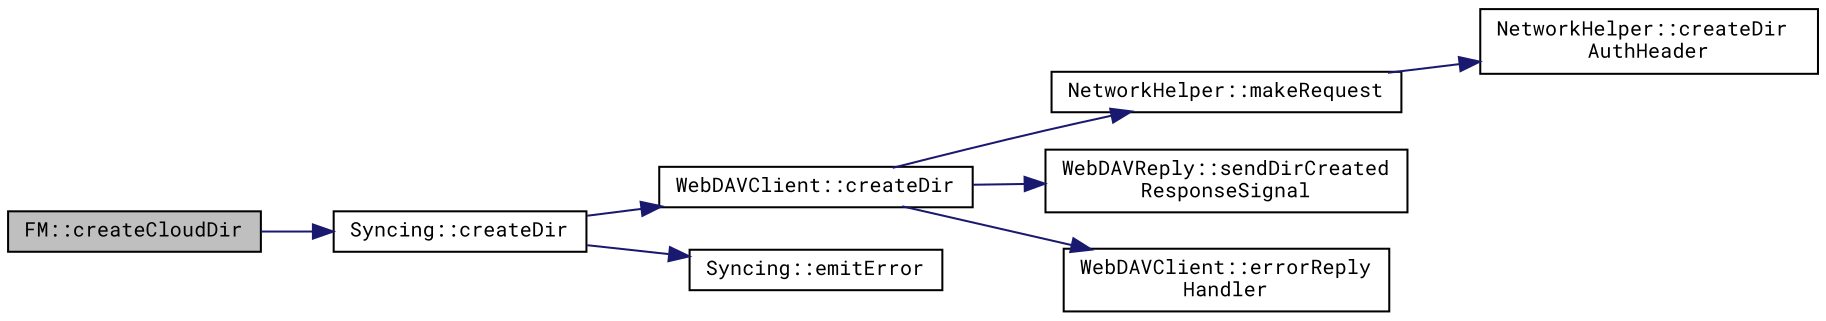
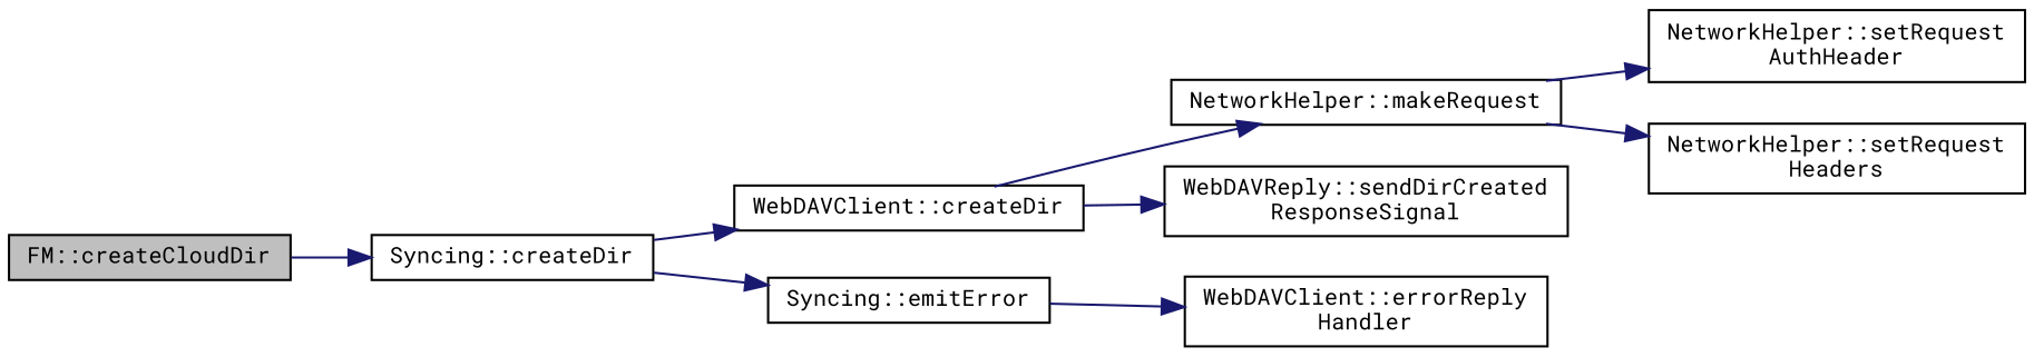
  digraph {
    fontname="Roboto Mono"
    rankdir=LR
    node [color=black fillcolor=white fontname="Roboto Mono" fontsize=10 shape=record style=filled]
    edge [color=midnightblue fontname="Roboto Mono" fontsize=10 labelfontname=Helvetica labelfontsize=10 style=solid]
    n1 [fillcolor=grey75 fontcolor=black height=0.2 label="FM::createCloudDir" width=0.4]
    n2 [height=0.2 label="Syncing::createDir" width=0.4]
    n3 [height=0.2 label="WebDAVClient::createDir" width=0.4]
    n4 [height=0.2 label="Syncing::emitError" width=0.4]
    n5 [height=0.2 label="NetworkHelper::makeRequest" width=0.4]
    n6 [height=0.2 label="WebDAVReply::sendDirCreated\lResponseSignal" width=0.4]
    n7 [height=0.2 label="WebDAVClient::errorReply\lHandler" width=0.4]
-   n8 [height=0.2 label="NetworkHelper::createDir\lAuthHeader" width=0.4]
+   n8 [height=0.2 label="NetworkHelper::setRequest\lAuthHeader" width=0.4]
+   n9 [height=0.2 label="NetworkHelper::setRequest\lHeaders" width=0.4]
    n1 -> n2
    n2 -> n3
    n2 -> n4
    n3 -> n5
    n3 -> n6
-   n3 -> n7
+   n4 -> n7
    n5 -> n8
+   n5 -> n9
  }
